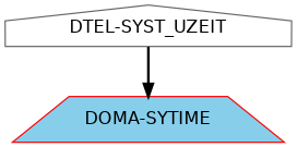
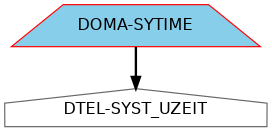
  digraph {
    fontname="DejaVu Sans"
    node [style=filled fontname="DejaVu Sans"]
    "DTEL-SYST_UZEIT" [color=gray40 shape=house fillcolor=white]
    "DOMA-SYTIME" [color=red shape=trapezium fillcolor=skyblue]
-   "DTEL-SYST_UZEIT" -> "DOMA-SYTIME" [style=bold fontname="DejaVu Sans"]
+   "DOMA-SYTIME" -> "DTEL-SYST_UZEIT" [style=bold fontname="DejaVu Sans"]
  }
